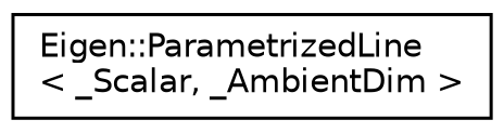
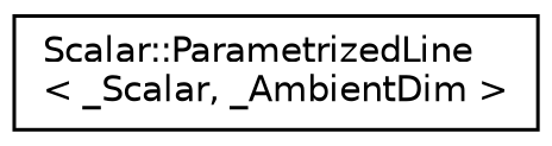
  digraph {
    rankdir=LR
-   n1 [color=black fillcolor=white fontname=Helvetica fontsize=10 height=0.2 label="Eigen::ParametrizedLine\l\< _Scalar, _AmbientDim \>" shape=record style=filled width=0.4]
+   n1 [color=black fillcolor=white fontname=Helvetica fontsize=10 height=0.2 label="Scalar::ParametrizedLine\l\< _Scalar, _AmbientDim \>" shape=record style=filled width=0.4]
  }
